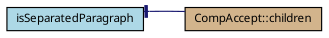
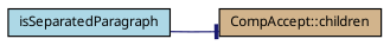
  digraph {
    rankdir=LR
    fontname="Noto Sans"
    node [color=black fontname="Noto Sans" fontsize=10 shape=record style=filled]
    n1 [fillcolor=lightblue fontcolor=black height=0.2 label=isSeparatedParagraph width=0.4]
    n2 [fillcolor=tan height=0.2 label="CompAccept::children" width=0.4]
-   n2 -> n1 [color=midnightblue fontname="Noto Sans" fontsize=10 labelfontname=Helvetica labelfontsize=10 style=solid arrowhead=tee]
+   n1 -> n2 [color=midnightblue fontname="Noto Sans" fontsize=10 labelfontname=Helvetica labelfontsize=10 style=solid arrowhead=tee]
  }
